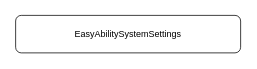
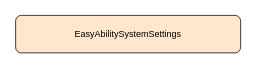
  <mxCell id="0" />
  <mxCell id="1" parent="0" />
- <mxCell id="2" value="EasyAbilitySystemSettings" style="rounded=1;whiteSpace=wrap;html=1;" vertex="1" parent="1"><mxGeometry x="20" y="20" width="300" height="50" as="geometry" /></mxCell>
+ <mxCell id="2" value="EasyAbilitySystemSettings" style="rounded=1;whiteSpace=wrap;html=1;fillColor=#ffe6cc;" vertex="1" parent="1"><mxGeometry x="20" y="20" width="300" height="50" as="geometry" /></mxCell>
